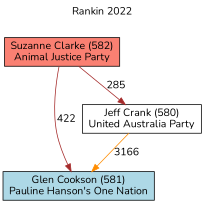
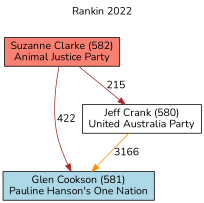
  digraph {
    fontname=Nunito
    label="Rankin 2022"
    labelloc=t
    mclimit=10
    node [fontname=Nunito shape=box style=filled]
    edge [color=brown fontname=Nunito]
    n1 [fillcolor=lightblue label="Glen Cookson (581)\nPauline Hanson's One Nation"]
    n2 [fillcolor=white label="Jeff Crank (580)\nUnited Australia Party"]
    n3 [fillcolor=salmon label="Suzanne Clarke (582)\nAnimal Justice Party"]
    n2 -> n1 [color=darkorange label=3166]
    n3 -> n1 [label=422]
-   n3 -> n2 [label=285]
+   n3 -> n2 [label=215]
  }
